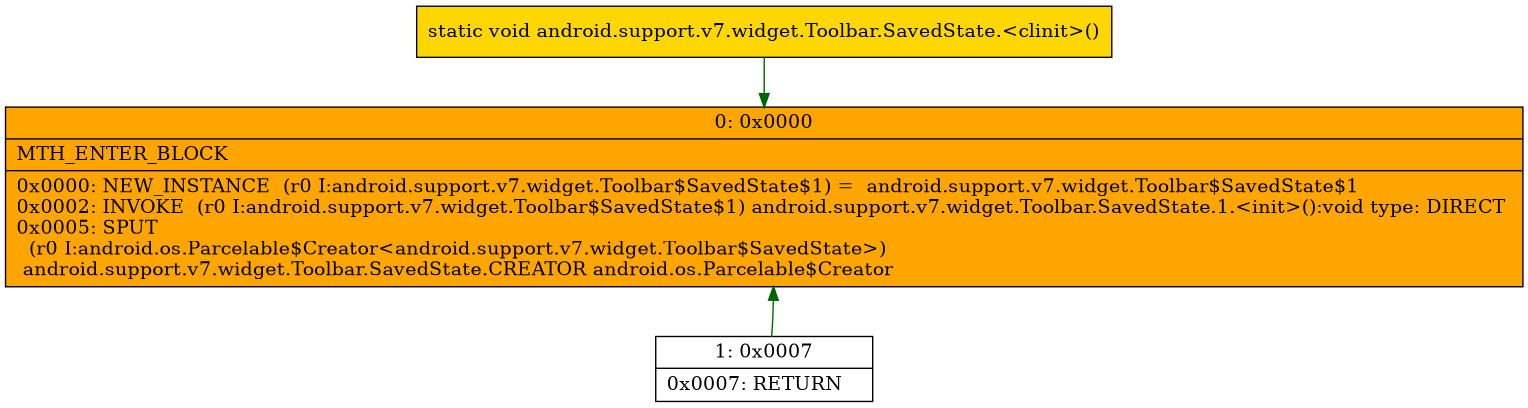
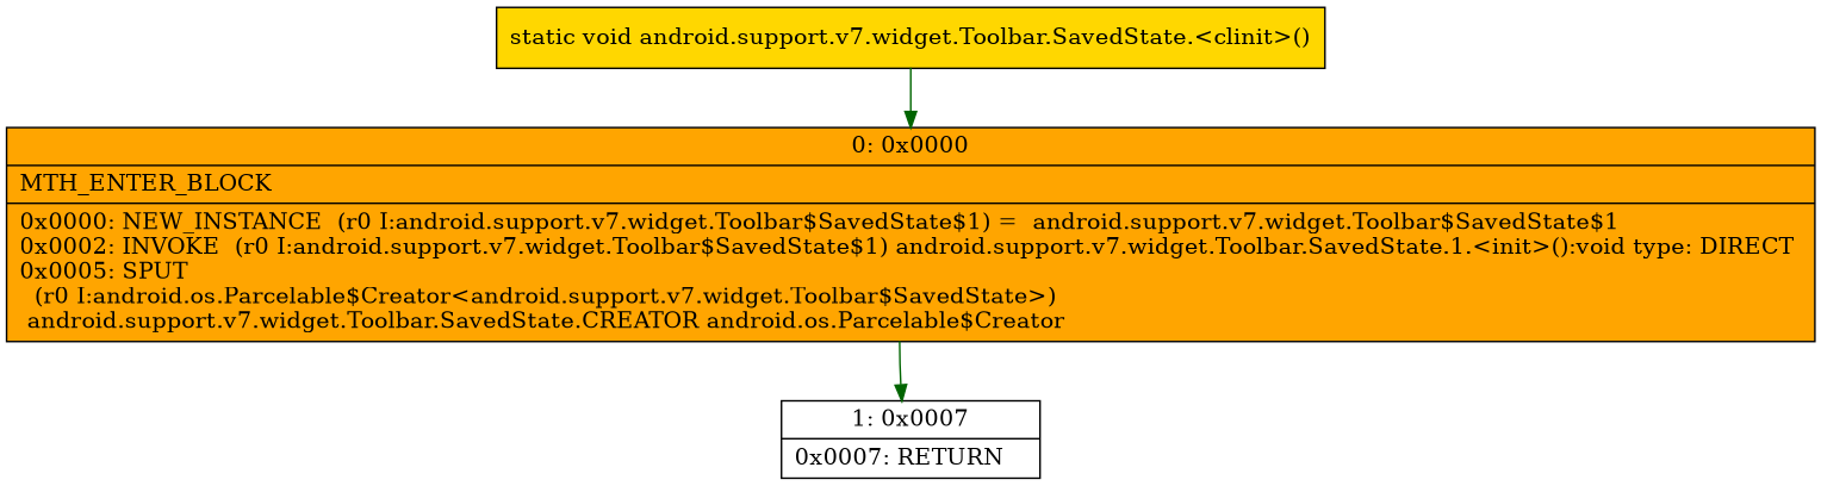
  digraph {
    node [shape=record style=filled]
    edge [color=darkgreen]
    n1 [label="{0\:\ 0x0000|MTH_ENTER_BLOCK\l|0x0000: NEW_INSTANCE  (r0 I:android.support.v7.widget.Toolbar$SavedState$1) =  android.support.v7.widget.Toolbar$SavedState$1 \l0x0002: INVOKE  (r0 I:android.support.v7.widget.Toolbar$SavedState$1) android.support.v7.widget.Toolbar.SavedState.1.\<init\>():void type: DIRECT \l0x0005: SPUT  \l  (r0 I:android.os.Parcelable$Creator\<android.support.v7.widget.Toolbar$SavedState\>)\l android.support.v7.widget.Toolbar.SavedState.CREATOR android.os.Parcelable$Creator \l}" fillcolor=orange]
    n2 [label="{1\:\ 0x0007|0x0007: RETURN   \l}" fillcolor=white]
    n3 [label="{static void android.support.v7.widget.Toolbar.SavedState.\<clinit\>() }" fillcolor=gold]
-   n2 -> n1
+   n1 -> n2
    n3 -> n1
  }
